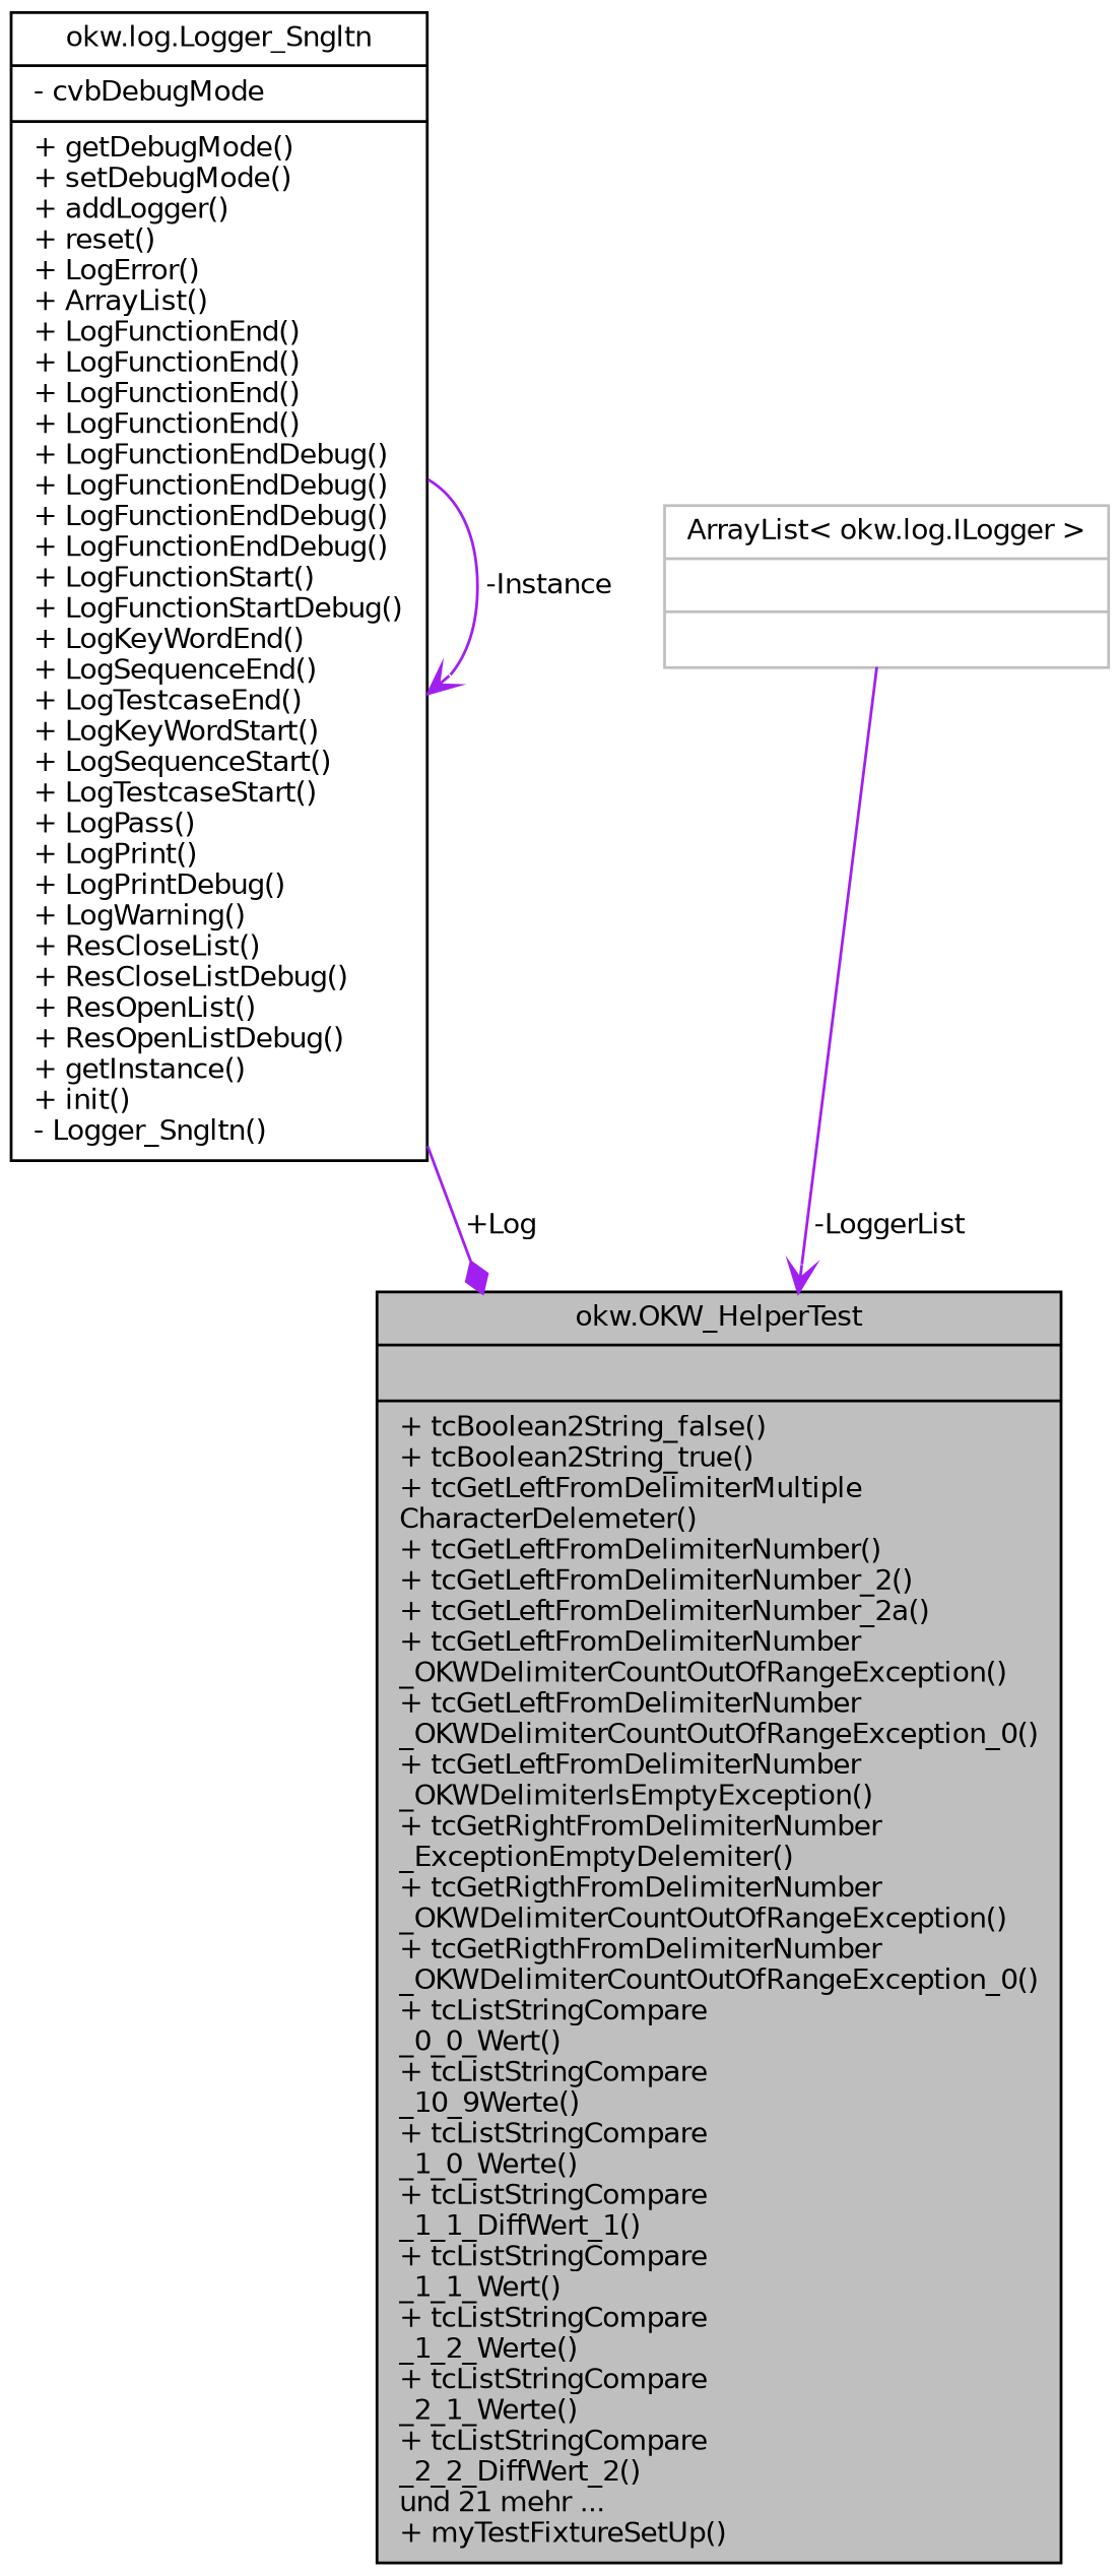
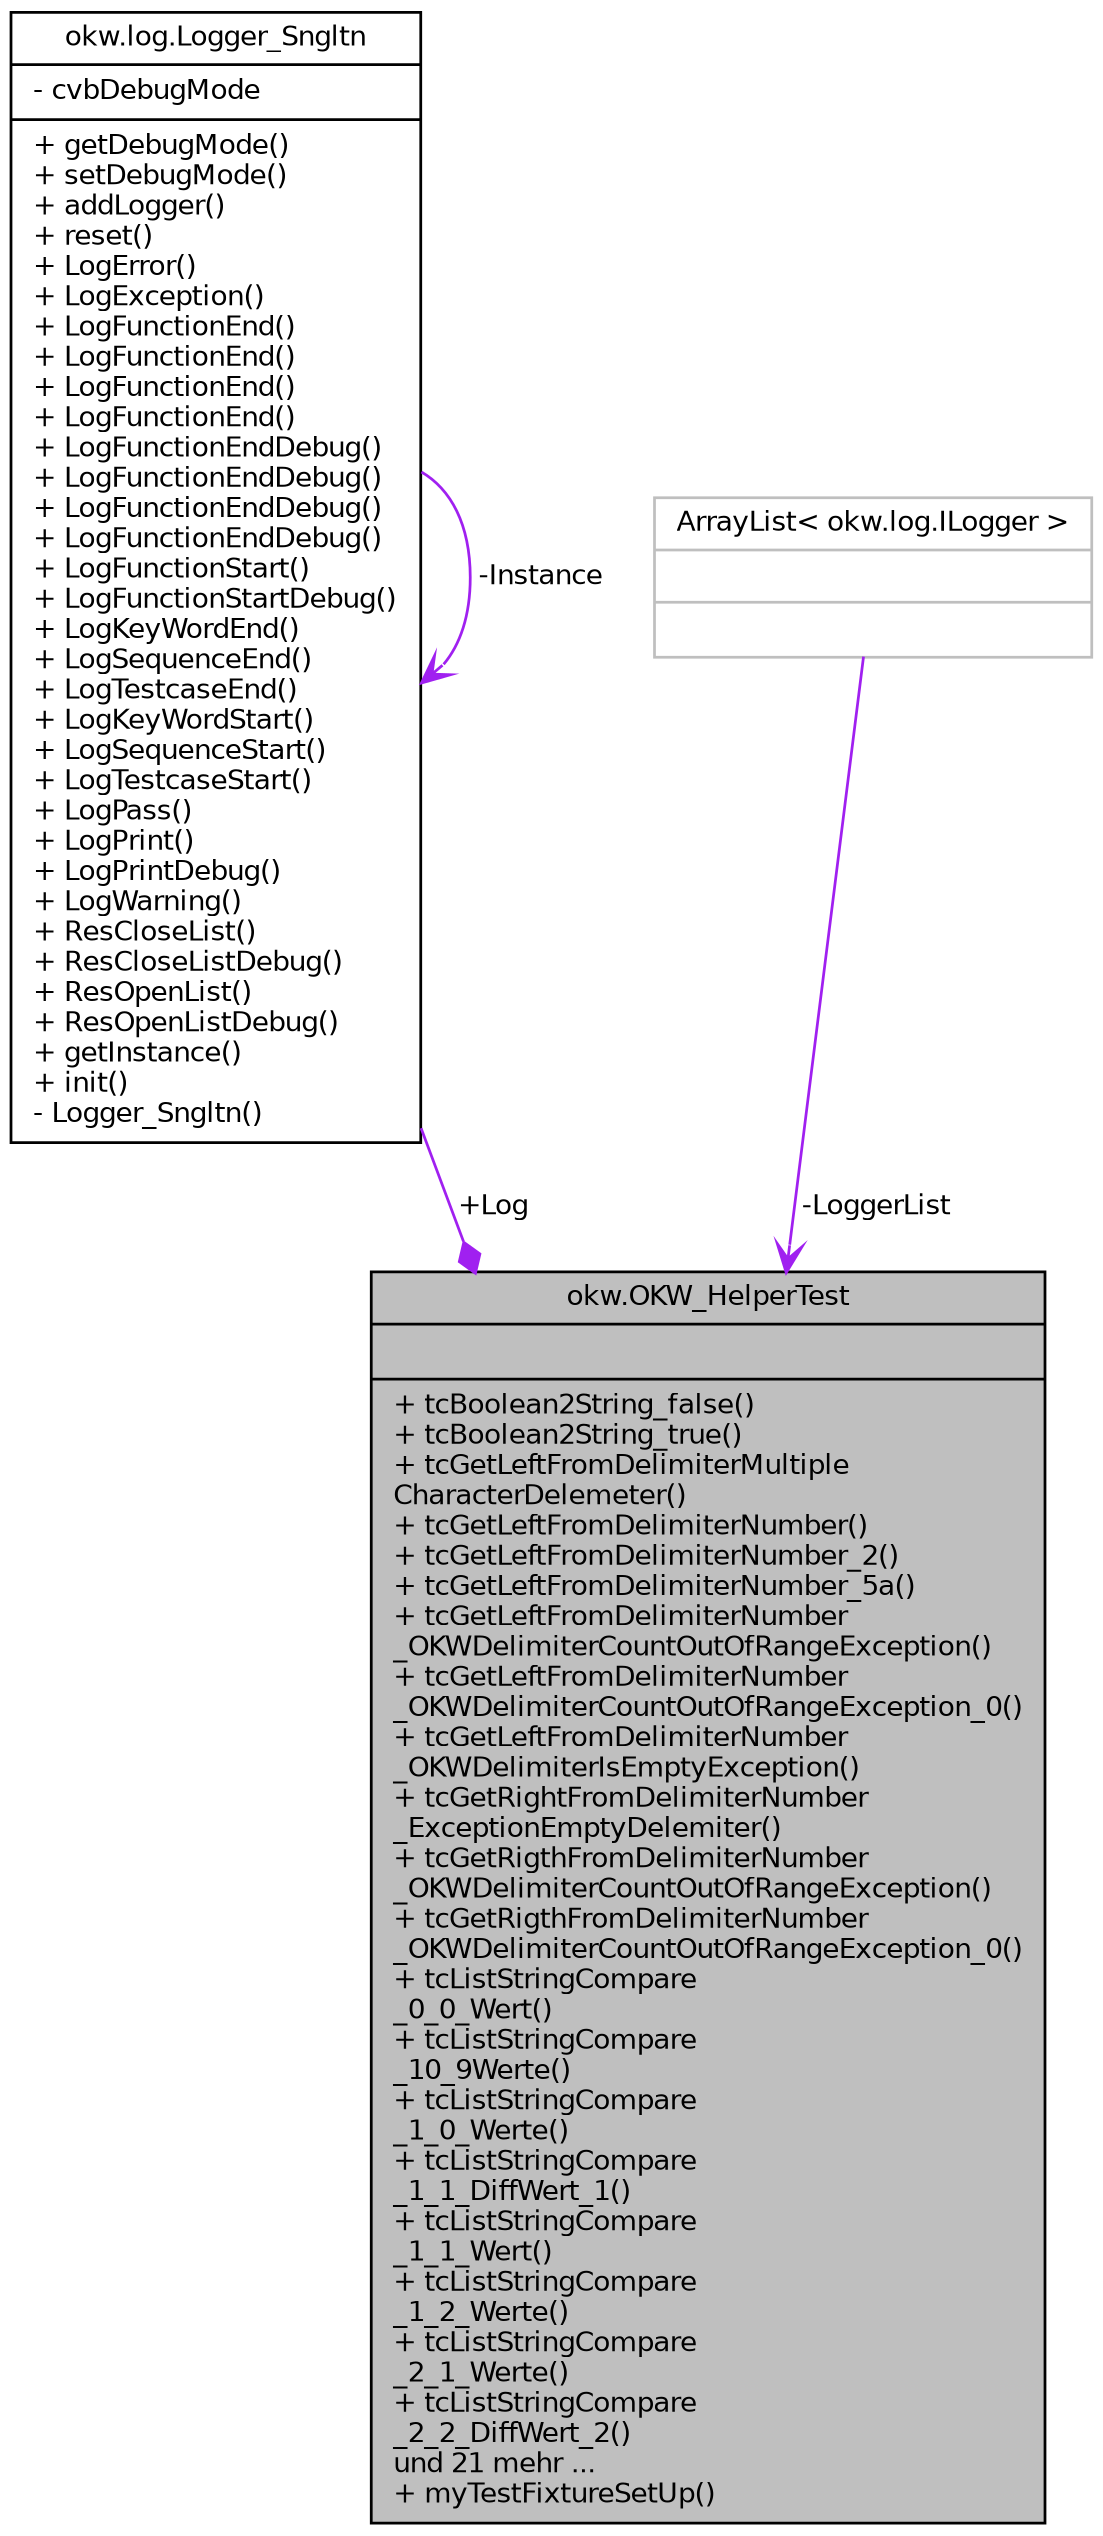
  digraph {
    node [color=black fillcolor=white fontname=Helvetica fontsize=10 shape=record style=filled]
    edge [arrowhead=vee color=purple fontname=Helvetica fontsize=10 labelfontname=Helvetica labelfontsize=10 style=solid]
-   n1 [fillcolor=grey75 fontcolor=black height=0.2 label="{okw.OKW_HelperTest\n||+ tcBoolean2String_false()\l+ tcBoolean2String_true()\l+ tcGetLeftFromDelimiterMultiple\lCharacterDelemeter()\l+ tcGetLeftFromDelimiterNumber()\l+ tcGetLeftFromDelimiterNumber_2()\l+ tcGetLeftFromDelimiterNumber_2a()\l+ tcGetLeftFromDelimiterNumber\l_OKWDelimiterCountOutOfRangeException()\l+ tcGetLeftFromDelimiterNumber\l_OKWDelimiterCountOutOfRangeException_0()\l+ tcGetLeftFromDelimiterNumber\l_OKWDelimiterIsEmptyException()\l+ tcGetRightFromDelimiterNumber\l_ExceptionEmptyDelemiter()\l+ tcGetRigthFromDelimiterNumber\l_OKWDelimiterCountOutOfRangeException()\l+ tcGetRigthFromDelimiterNumber\l_OKWDelimiterCountOutOfRangeException_0()\l+ tcListStringCompare\l_0_0_Wert()\l+ tcListStringCompare\l_10_9Werte()\l+ tcListStringCompare\l_1_0_Werte()\l+ tcListStringCompare\l_1_1_DiffWert_1()\l+ tcListStringCompare\l_1_1_Wert()\l+ tcListStringCompare\l_1_2_Werte()\l+ tcListStringCompare\l_2_1_Werte()\l+ tcListStringCompare\l_2_2_DiffWert_2()\lund 21 mehr ...\l+ myTestFixtureSetUp()\l}" width=0.4]
-   n2 [height=0.2 label="{okw.log.Logger_Sngltn\n|- cvbDebugMode\l|+ getDebugMode()\l+ setDebugMode()\l+ addLogger()\l+ reset()\l+ LogError()\l+ ArrayList()\l+ LogFunctionEnd()\l+ LogFunctionEnd()\l+ LogFunctionEnd()\l+ LogFunctionEnd()\l+ LogFunctionEndDebug()\l+ LogFunctionEndDebug()\l+ LogFunctionEndDebug()\l+ LogFunctionEndDebug()\l+ LogFunctionStart()\l+ LogFunctionStartDebug()\l+ LogKeyWordEnd()\l+ LogSequenceEnd()\l+ LogTestcaseEnd()\l+ LogKeyWordStart()\l+ LogSequenceStart()\l+ LogTestcaseStart()\l+ LogPass()\l+ LogPrint()\l+ LogPrintDebug()\l+ LogWarning()\l+ ResCloseList()\l+ ResCloseListDebug()\l+ ResOpenList()\l+ ResOpenListDebug()\l+ getInstance()\l+ init()\l- Logger_Sngltn()\l}" width=0.4]
+   n1 [fillcolor=grey75 fontcolor=black height=0.2 label="{okw.OKW_HelperTest\n||+ tcBoolean2String_false()\l+ tcBoolean2String_true()\l+ tcGetLeftFromDelimiterMultiple\lCharacterDelemeter()\l+ tcGetLeftFromDelimiterNumber()\l+ tcGetLeftFromDelimiterNumber_2()\l+ tcGetLeftFromDelimiterNumber_5a()\l+ tcGetLeftFromDelimiterNumber\l_OKWDelimiterCountOutOfRangeException()\l+ tcGetLeftFromDelimiterNumber\l_OKWDelimiterCountOutOfRangeException_0()\l+ tcGetLeftFromDelimiterNumber\l_OKWDelimiterIsEmptyException()\l+ tcGetRightFromDelimiterNumber\l_ExceptionEmptyDelemiter()\l+ tcGetRigthFromDelimiterNumber\l_OKWDelimiterCountOutOfRangeException()\l+ tcGetRigthFromDelimiterNumber\l_OKWDelimiterCountOutOfRangeException_0()\l+ tcListStringCompare\l_0_0_Wert()\l+ tcListStringCompare\l_10_9Werte()\l+ tcListStringCompare\l_1_0_Werte()\l+ tcListStringCompare\l_1_1_DiffWert_1()\l+ tcListStringCompare\l_1_1_Wert()\l+ tcListStringCompare\l_1_2_Werte()\l+ tcListStringCompare\l_2_1_Werte()\l+ tcListStringCompare\l_2_2_DiffWert_2()\lund 21 mehr ...\l+ myTestFixtureSetUp()\l}" width=0.4]
+   n2 [height=0.2 label="{okw.log.Logger_Sngltn\n|- cvbDebugMode\l|+ getDebugMode()\l+ setDebugMode()\l+ addLogger()\l+ reset()\l+ LogError()\l+ LogException()\l+ LogFunctionEnd()\l+ LogFunctionEnd()\l+ LogFunctionEnd()\l+ LogFunctionEnd()\l+ LogFunctionEndDebug()\l+ LogFunctionEndDebug()\l+ LogFunctionEndDebug()\l+ LogFunctionEndDebug()\l+ LogFunctionStart()\l+ LogFunctionStartDebug()\l+ LogKeyWordEnd()\l+ LogSequenceEnd()\l+ LogTestcaseEnd()\l+ LogKeyWordStart()\l+ LogSequenceStart()\l+ LogTestcaseStart()\l+ LogPass()\l+ LogPrint()\l+ LogPrintDebug()\l+ LogWarning()\l+ ResCloseList()\l+ ResCloseListDebug()\l+ ResOpenList()\l+ ResOpenListDebug()\l+ getInstance()\l+ init()\l- Logger_Sngltn()\l}" width=0.4]
    n3 [color=grey75 height=0.2 label="{ArrayList\< okw.log.ILogger \>\n||}" width=0.4]
    n2 -> n1 [arrowhead=diamond label=" +Log"]
    n2 -> n2 [label=" -Instance"]
    n3 -> n1 [label=" -LoggerList"]
  }
